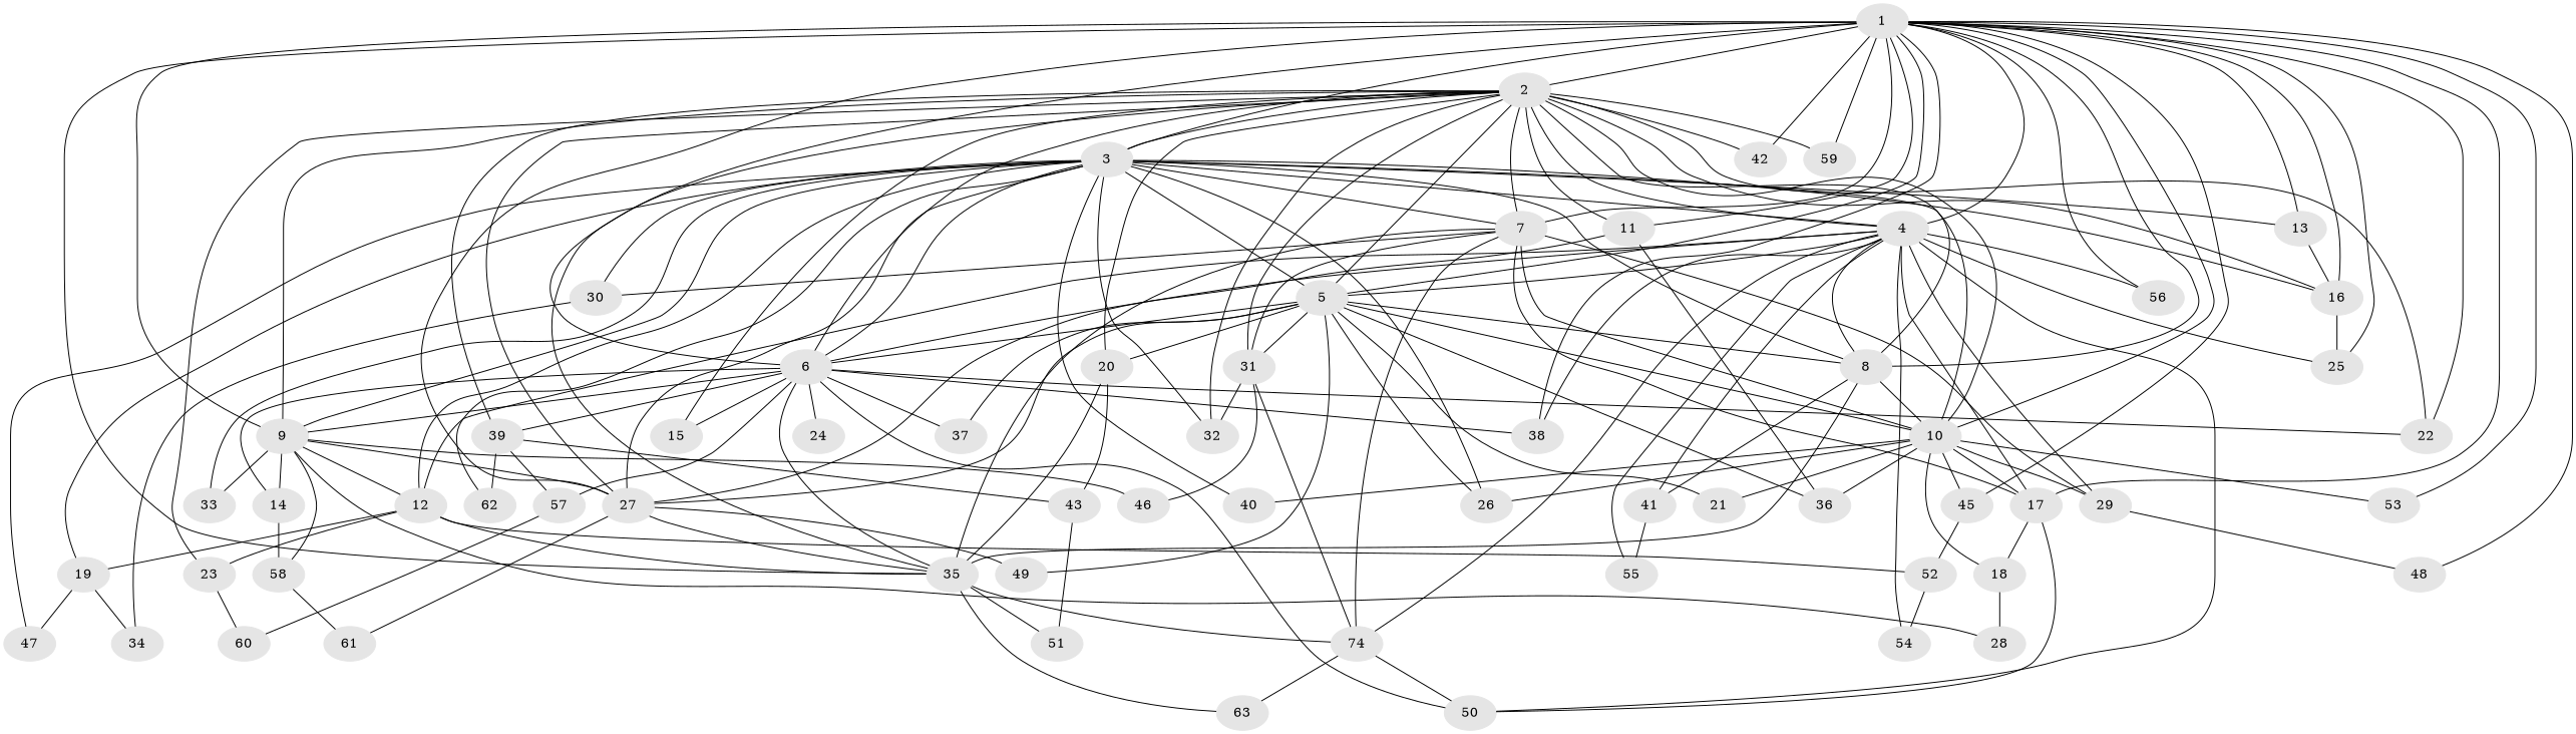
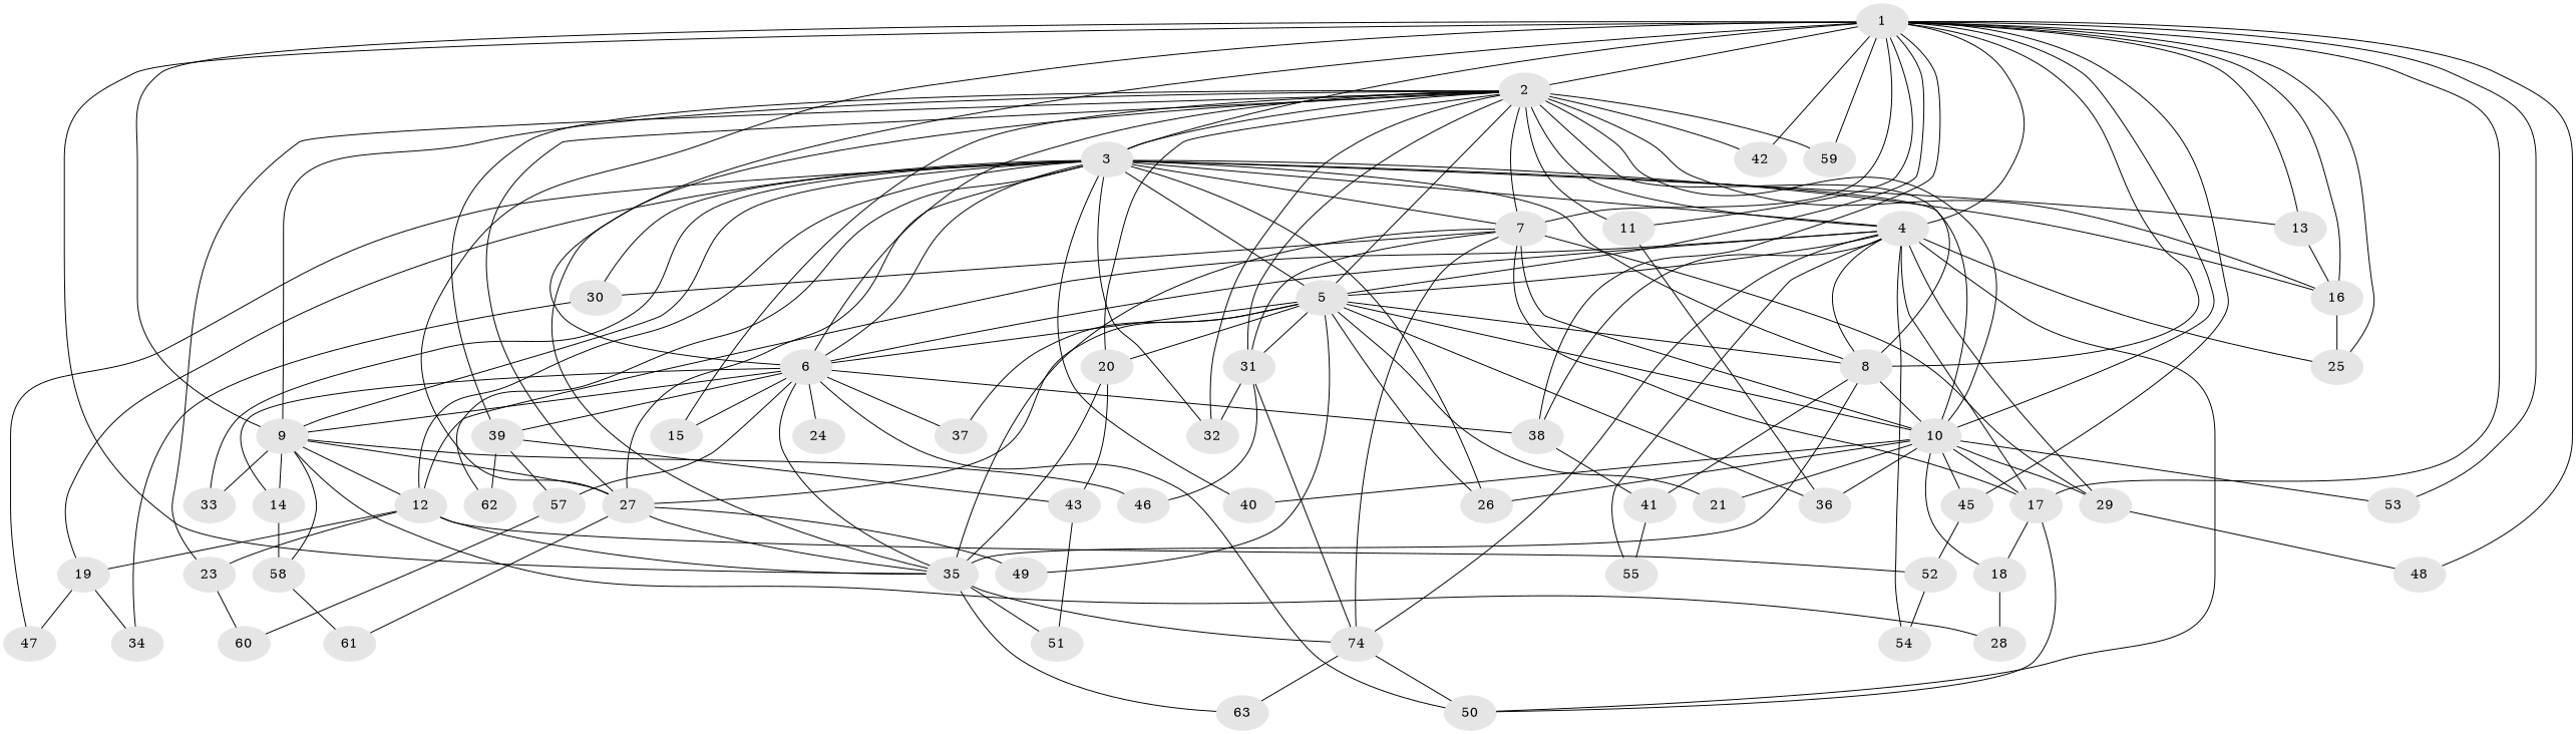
  graph {
    node [color=gray90 style=filled]
    edge [weight=1.0]
    1
    2
    3
    4
    5
    6
    7
    8
    9
    10
    11
    13
    16
    17
-   22
    25
    27
    35
    38
    42
    45
    48
    53
-   56
    59
    15
    20
    23
    31
    32
    39
    12
    19
    26
    30
    33
    40
    47
    62
    29
    41
    n42 [label=74]
    50
    54
    55
    21
    36
    37
    49
    14
    24
    57
    28
    46
    58
    18
    61
    51
    63
    52
    43
    60
    34
    1 -- 2 [weight=4.0]
    1 -- 3 [weight=4.0]
    1 -- 4 [weight=2.0]
    1 -- 5 [weight=4.0]
    1 -- 6 [weight=2.0]
    1 -- 7 [weight=11.0]
    1 -- 8
    1 -- 9
    1 -- 10
    1 -- 11
    1 -- 13 [weight=3.0]
    1 -- 16
    1 -- 17
-   1 -- 22
    1 -- 25
    1 -- 27
    1 -- 35
    1 -- 38
    1 -- 42
    1 -- 45
    1 -- 48
    1 -- 53
-   1 -- 56
    1 -- 59
    2 -- 3 [weight=4.0]
    2 -- 4 [weight=2.0]
    2 -- 5 [weight=4.0]
    2 -- 6 [weight=2.0]
    2 -- 7
    2 -- 8 [weight=9.0]
    2 -- 9
    2 -- 10
    2 -- 11
    2 -- 16
-   2 -- 22
    2 -- 27
    2 -- 35
    2 -- 42 [weight=2.0]
    2 -- 59
    2 -- 15 [weight=2.0]
    2 -- 20
    2 -- 23
    2 -- 31
    2 -- 32
    2 -- 39
    3 -- 4 [weight=3.0]
    3 -- 5 [weight=4.0]
    3 -- 6 [weight=3.0]
    3 -- 7
    3 -- 8
    3 -- 9
    3 -- 10
    3 -- 13
    3 -- 16
    3 -- 27
    3 -- 32
    3 -- 12
    3 -- 19
    3 -- 26
    3 -- 30
    3 -- 33
    3 -- 40
    3 -- 47
    3 -- 62
    4 -- 5 [weight=2.0]
    4 -- 6
    4 -- 8
    4 -- 17
    4 -- 25
    4 -- 38
-   4 -- 56
    4 -- 12
    4 -- 29
-   4 -- 41
+   38 -- 41
    4 -- n42
    4 -- 50
    4 -- 54
    4 -- 55
    5 -- 6 [weight=2.0]
    5 -- 8
    5 -- 10 [weight=7.0]
    5 -- 27
    5 -- 20 [weight=2.0]
    5 -- 31
    5 -- 26
    5 -- 21
    5 -- 36
    5 -- 37 [weight=2.0]
    5 -- 49
    6 -- 9 [weight=2.0]
-   6 -- 22
    6 -- 35
    6 -- 38
    6 -- 15
    6 -- 39
    6 -- 50
    6 -- 37
    6 -- 14
    6 -- 24
    6 -- 57
    7 -- 10 [weight=2.0]
    7 -- 17
    7 -- 35
    7 -- 31
    7 -- 30
    7 -- 29
    7 -- n42
    8 -- 10
    8 -- 35
    8 -- 41
    9 -- 27
    9 -- 12
    9 -- 33
    9 -- 14
    9 -- 28
    9 -- 46
    9 -- 58
    10 -- 17
    10 -- 45
    10 -- 53
    10 -- 26 [weight=2.0]
    10 -- 40
    10 -- 29 [weight=2.0]
    10 -- 21
    10 -- 36
    10 -- 18
-   11 -- 27
    11 -- 36
    13 -- 16
    16 -- 25
    17 -- 50
    17 -- 18
    27 -- 35
    27 -- 49
    27 -- 61
    35 -- n42
    35 -- 51
    35 -- 63
    45 -- 52
    20 -- 35
    20 -- 43
    23 -- 60
    31 -- 32 [weight=2.0]
    31 -- n42
    31 -- 46
    39 -- 62
    39 -- 57
    39 -- 43
    12 -- 35
    12 -- 23
    12 -- 19
    12 -- 52
    19 -- 47
    19 -- 34
    30 -- 34
    29 -- 48
    41 -- 55
    n42 -- 50
    n42 -- 63
    14 -- 58
    57 -- 60
    58 -- 61
    18 -- 28
    52 -- 54
    43 -- 51
  }
